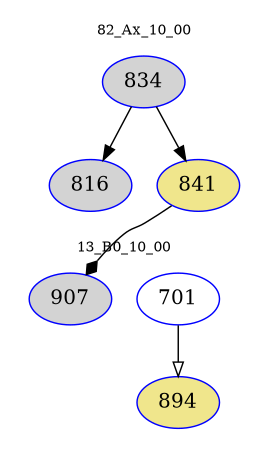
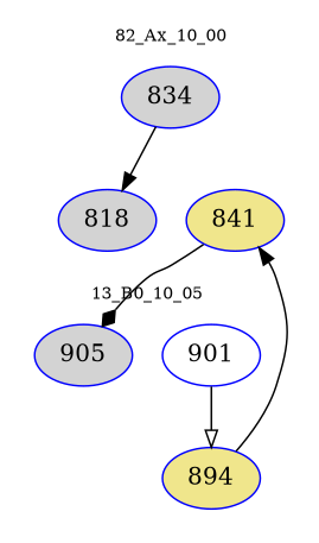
  digraph {
    node [color=blue fillcolor=lightgrey style=filled]
    edge [arrowhead=normal color=black]
    n1 [label=834]
-   n2 [label=816]
+   n2 [label=818]
    n3 [fillcolor=khaki label=841]
-   n4 [fillcolor=white label=701]
+   n4 [fillcolor=white label=901]
    n5 [fillcolor=khaki label=894]
-   n6 [label=907]
+   n6 [label=905]
    subgraph cluster_1 {
      color=white
      fontsize=10
      label="82_Ax_10_00"
      n1
      n2
      n3
    }
    subgraph cluster_2 {
      color=white
      fontsize=10
-     label="13_B0_10_00"
+     label="13_B0_10_05"
      n4
      n5
      n6
    }
    n1 -> n2
-   n1 -> n3
+   n5 -> n3
    n3 -> n6 [arrowhead=diamond]
    n4 -> n5 [arrowhead=onormal]
  }
